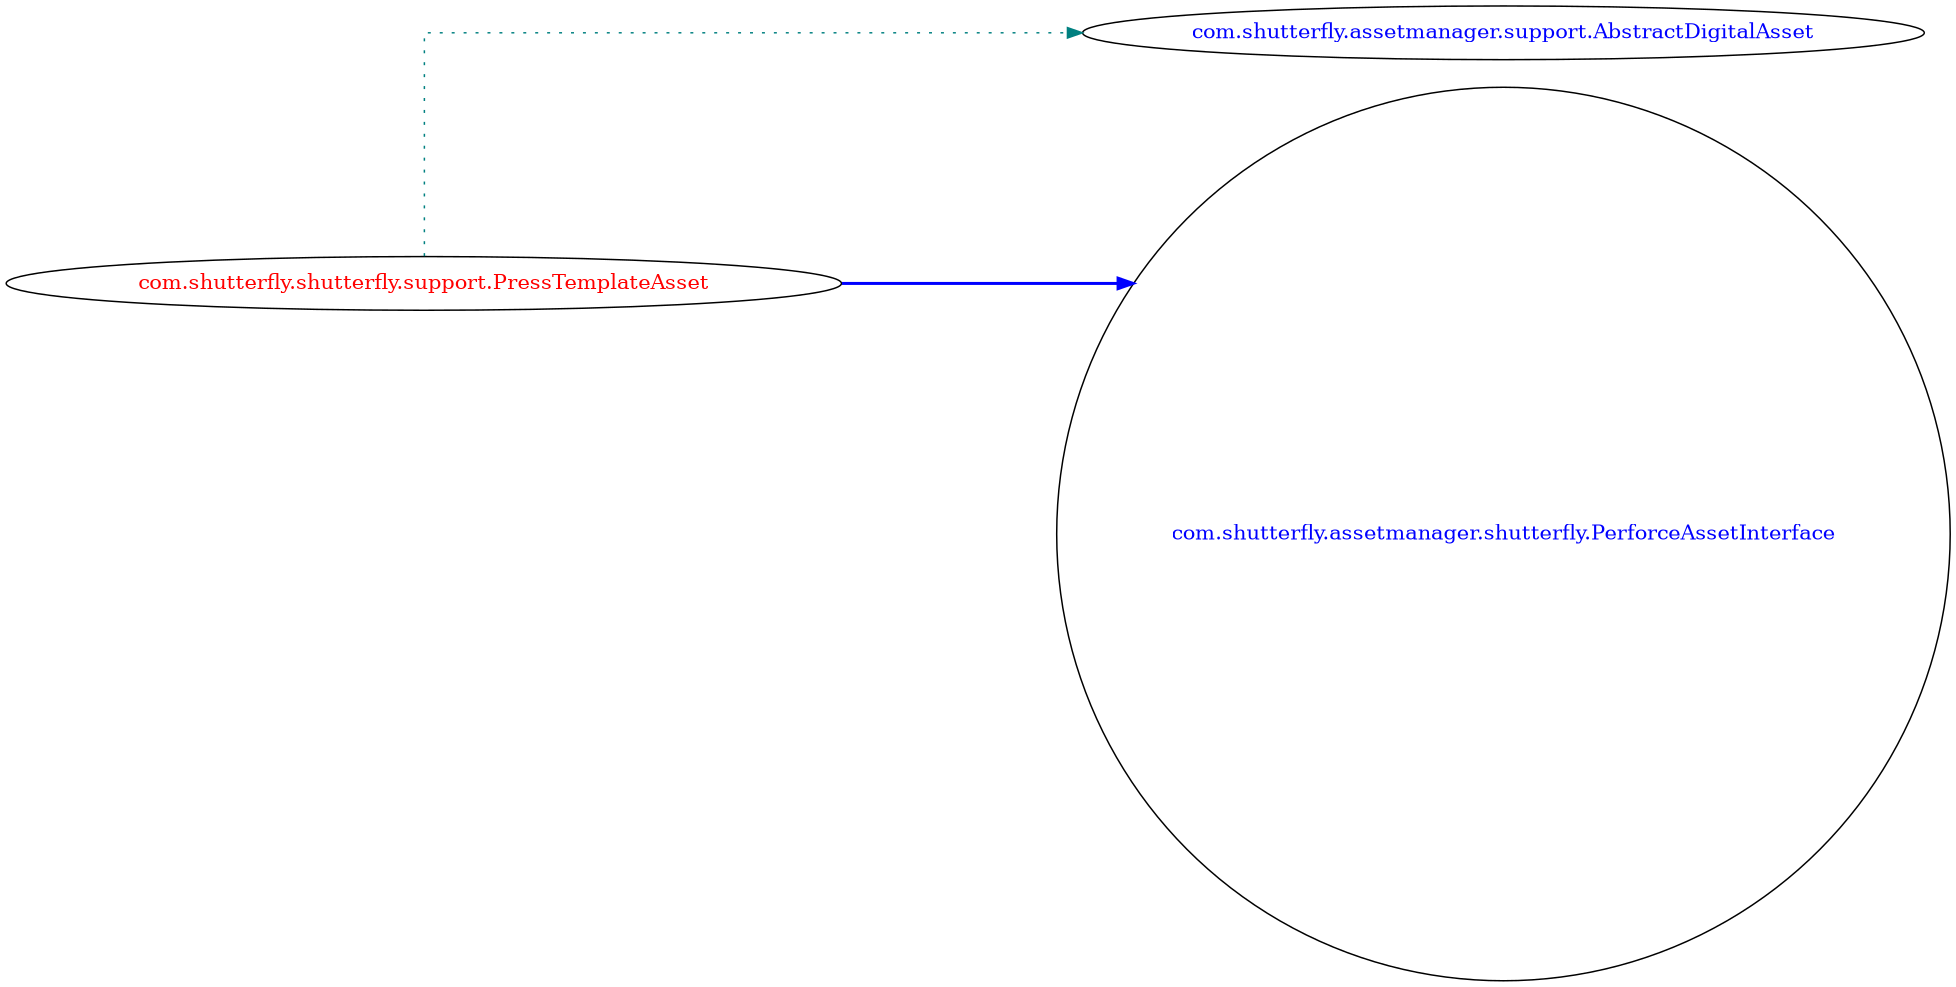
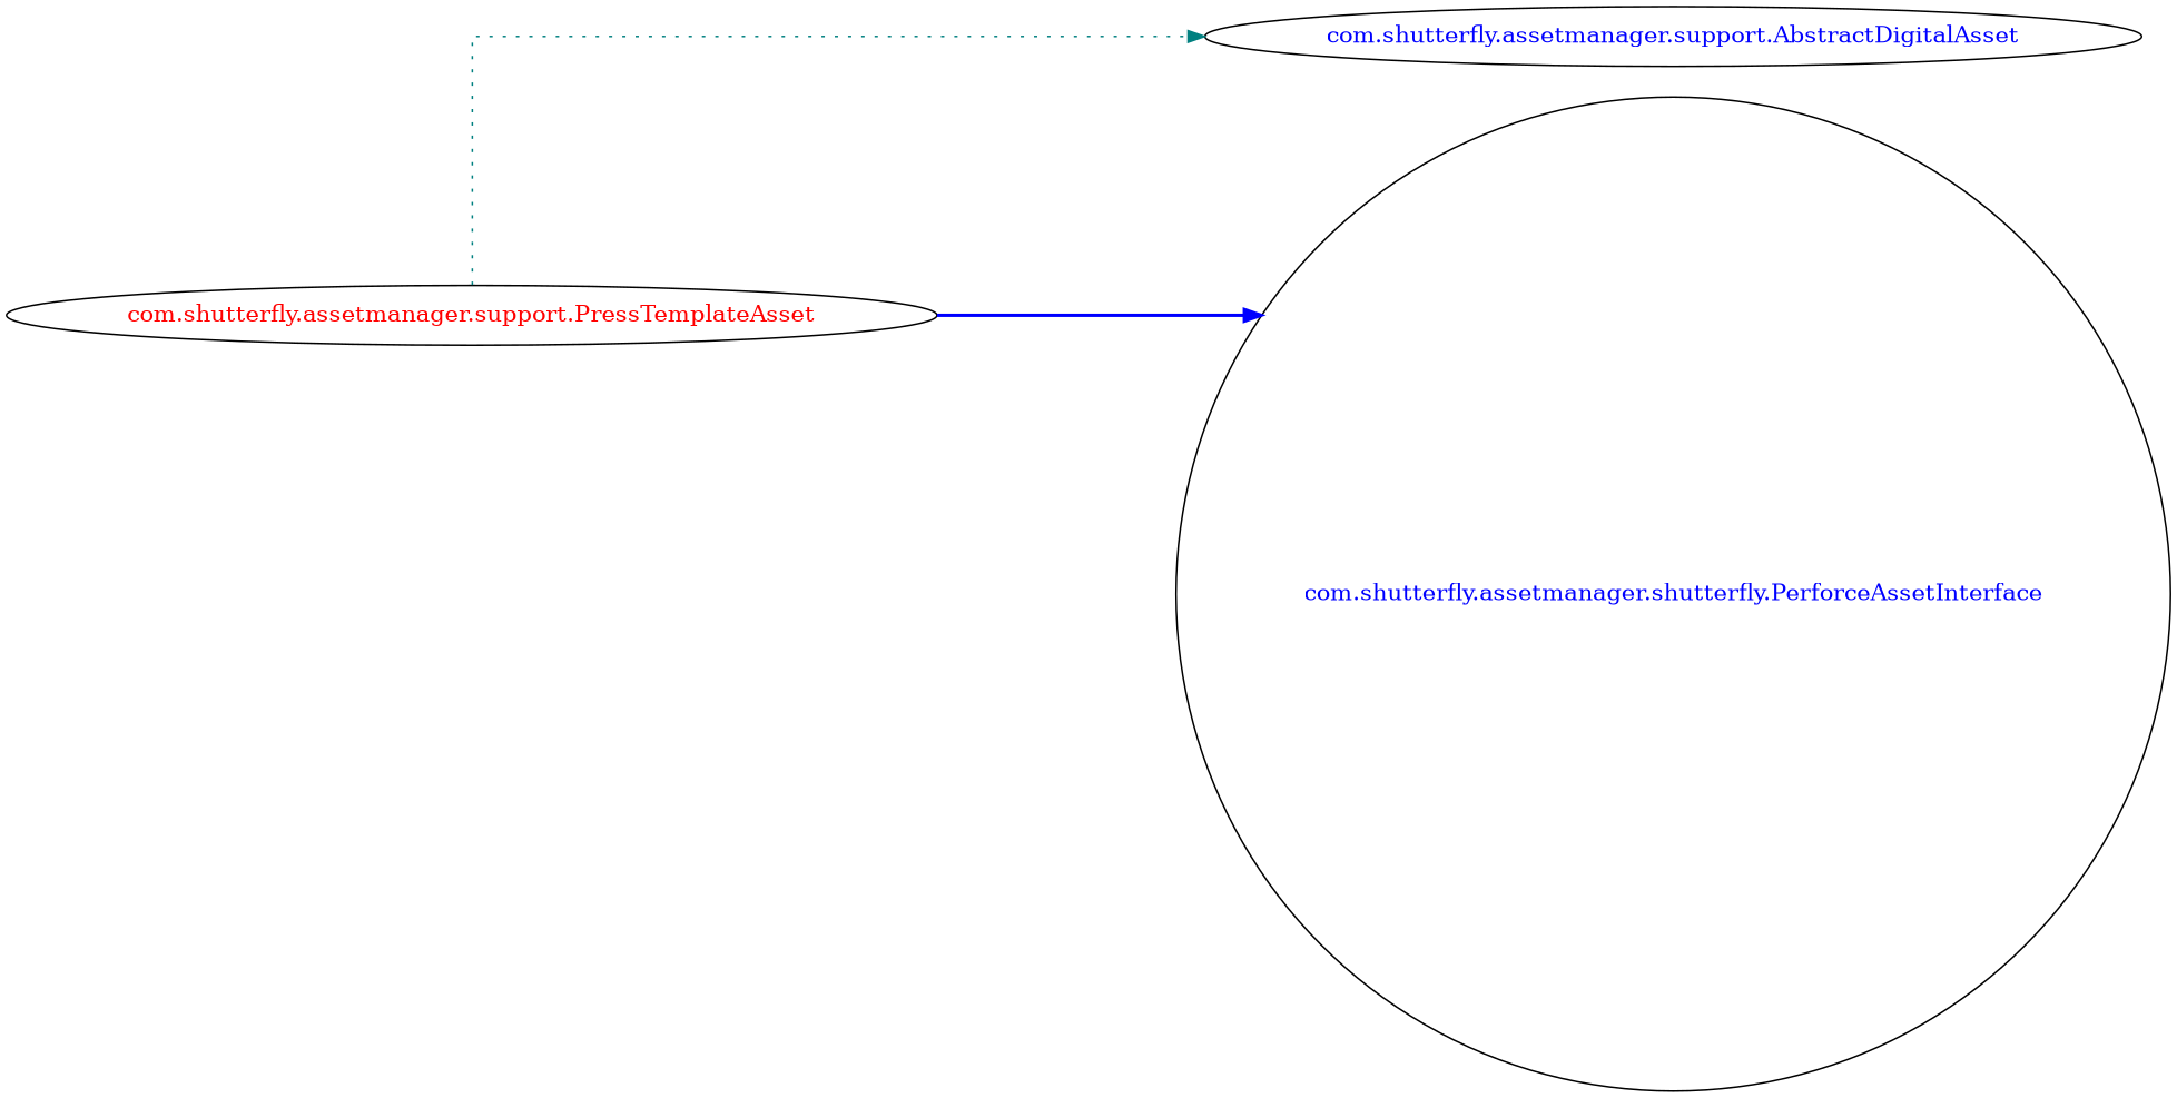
  digraph {
    concentrate=true
    rankdir=LR
    ranksep=2.0
    splines=ortho
    node [fontcolor=blue shape=ellipse]
-   "com.shutterfly.assetmanager.support.PressTemplateAsset" [fontcolor=red label="com.shutterfly.shutterfly.support.PressTemplateAsset"]
+   "com.shutterfly.assetmanager.support.PressTemplateAsset" [fontcolor=red]
    "com.shutterfly.assetmanager.support.AbstractDigitalAsset"
    n3 [label="com.shutterfly.assetmanager.shutterfly.PerforceAssetInterface" shape=circle]
    "com.shutterfly.assetmanager.support.PressTemplateAsset" -> "com.shutterfly.assetmanager.support.AbstractDigitalAsset" [color=teal style=dotted]
    "com.shutterfly.assetmanager.support.PressTemplateAsset" -> n3 [color=blue style=bold]
  }
